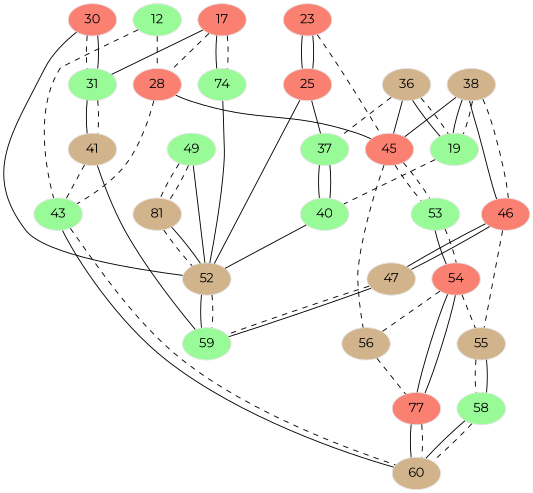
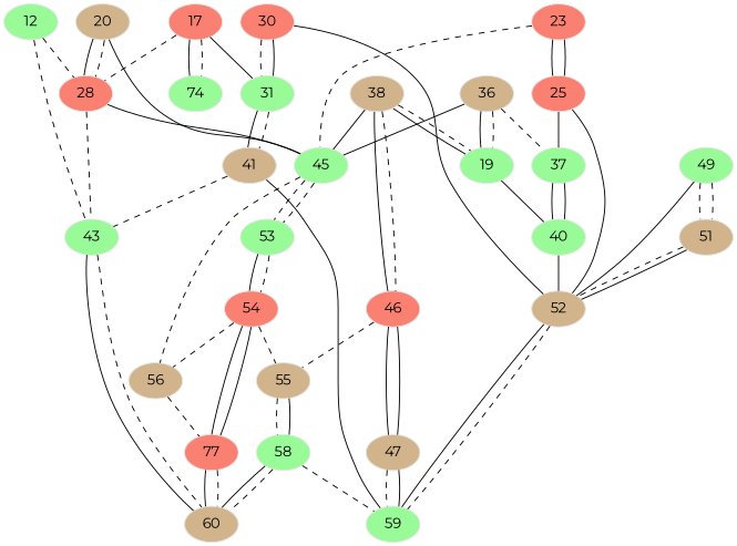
  graph {
    fontname=Montserrat
    node [color=gray90 fillcolor=palegreen fontname=Montserrat style=filled]
    edge [fontname=Montserrat style=solid]
    12 [super="+6"]
    28 [fillcolor=salmon super="+16+15"]
    43 [super="+3"]
-   45 [fillcolor=salmon super="+34+35+22"]
+   45 [super="+34+35+22"]
    60 [fillcolor=tan]
    17 [fillcolor=salmon super="+10+9"]
    n7 [label=74]
    31 [super="+19"]
    52 [fillcolor=tan super="+50+42"]
    41 [fillcolor=tan super="+4"]
+   20 [fillcolor=tan]
    56 [fillcolor=tan super="+44"]
    53
    23 [fillcolor=salmon]
    25 [fillcolor=salmon]
    37
    59
    40
    30 [fillcolor=salmon super="+29"]
    36 [fillcolor=tan]
    n21 [label=19]
    38 [fillcolor=tan]
    46 [fillcolor=salmon]
    47 [fillcolor=tan]
    55 [fillcolor=tan]
    n26 [fillcolor=salmon label=77]
    54 [fillcolor=salmon]
    58
    49 [super="+48"]
-   51 [fillcolor=tan label=81]
+   51 [fillcolor=tan]
    12 -- 28 [style=dashed weight=2]
    12 -- 43 [style=dashed weight=2]
    28 -- 43 [style=dashed]
    28 -- 45
    43 -- 60
    43 -- 60 [style=dashed]
    45 -- 56 [style=dashed]
    45 -- 53 [style=dashed]
    45 -- 53 [style=dashed]
    17 -- 28 [style=dashed]
    17 -- n7 [weight=2]
    17 -- n7 [style=dashed]
    17 -- 31 [weight=2]
-   n7 -- 52
    31 -- 41 [weight=3]
    31 -- 41 [style=dashed]
    52 -- 59
    52 -- 59 [style=dashed]
    41 -- 43 [style=dashed weight=2]
    41 -- 59
+   20 -- 28 [weight=2]
+   20 -- 28 [style=dashed]
+   20 -- 45
    56 -- n26 [style=dashed]
    53 -- 54
    53 -- 54 [style=dashed]
    23 -- 45 [style=dashed]
    23 -- 25
    23 -- 25
    25 -- 52
    25 -- 37
    37 -- 40
    37 -- 40
    40 -- 52
    30 -- 31 [style=dashed weight=2]
    30 -- 31
    30 -- 52 [weight=2]
    36 -- 45
    36 -- 37 [style=dashed]
    36 -- n21
    36 -- n21 [style=dashed]
-   n21 -- 40 [style=dashed]
+   n21 -- 40
    38 -- 45
    38 -- n21
    38 -- n21 [style=dashed]
    38 -- 46
    38 -- 46 [style=dashed]
    46 -- 47
    46 -- 47
    46 -- 55 [style=dashed]
    47 -- 59 [style=dashed]
    47 -- 59
    55 -- 58 [style=dashed]
    55 -- 58
    n26 -- 60
    n26 -- 60 [style=dashed]
    54 -- 56 [style=dashed]
    54 -- 55 [style=dashed]
    54 -- n26
    54 -- n26
    58 -- 60
    58 -- 60 [style=dashed]
+   58 -- 59 [style=dashed]
    49 -- 52
    49 -- 51 [style=dashed weight=2]
    49 -- 51 [style=dashed]
    51 -- 52 [style=dashed]
    51 -- 52
  }
